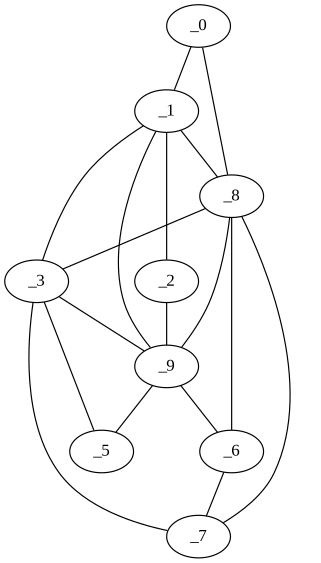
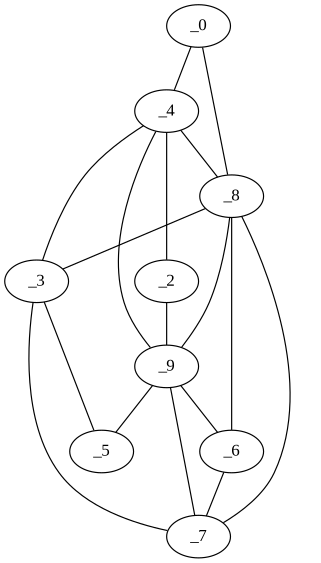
  graph {
    fontname="Liberation Serif"
    node [fontname="Liberation Serif" y=81]
    edge [fontname="Liberation Serif" valence=2]
    _0 [x=15]
-   _1 [x=74 y=82]
+   _1 [x=74 y=82 label=_4]
    _8 [x=121 y=64]
    _2 [x=87 y=80]
    _3 [x=95 y=82]
    n6 [label=_9 x=98 y=76]
    _5 [x=114]
    _7 [x=119]
    _6 [x=118 y=73]
    _0 -- _1 [valence=1]
    _0 -- _8 [valence=1]
    _1 -- _8
    _1 -- _2
    _1 -- _3 [valence=1]
    _1 -- n6
    _8 -- _3
    _2 -- n6 [valence=1]
-   _3 -- n6
+   _7 -- n6
    _3 -- _5
    _3 -- _7 [valence=1]
    n6 -- _8 [valence=1]
    n6 -- _5
    n6 -- _6
    _7 -- _8 [valence=1]
    _6 -- _8
    _6 -- _7
  }
